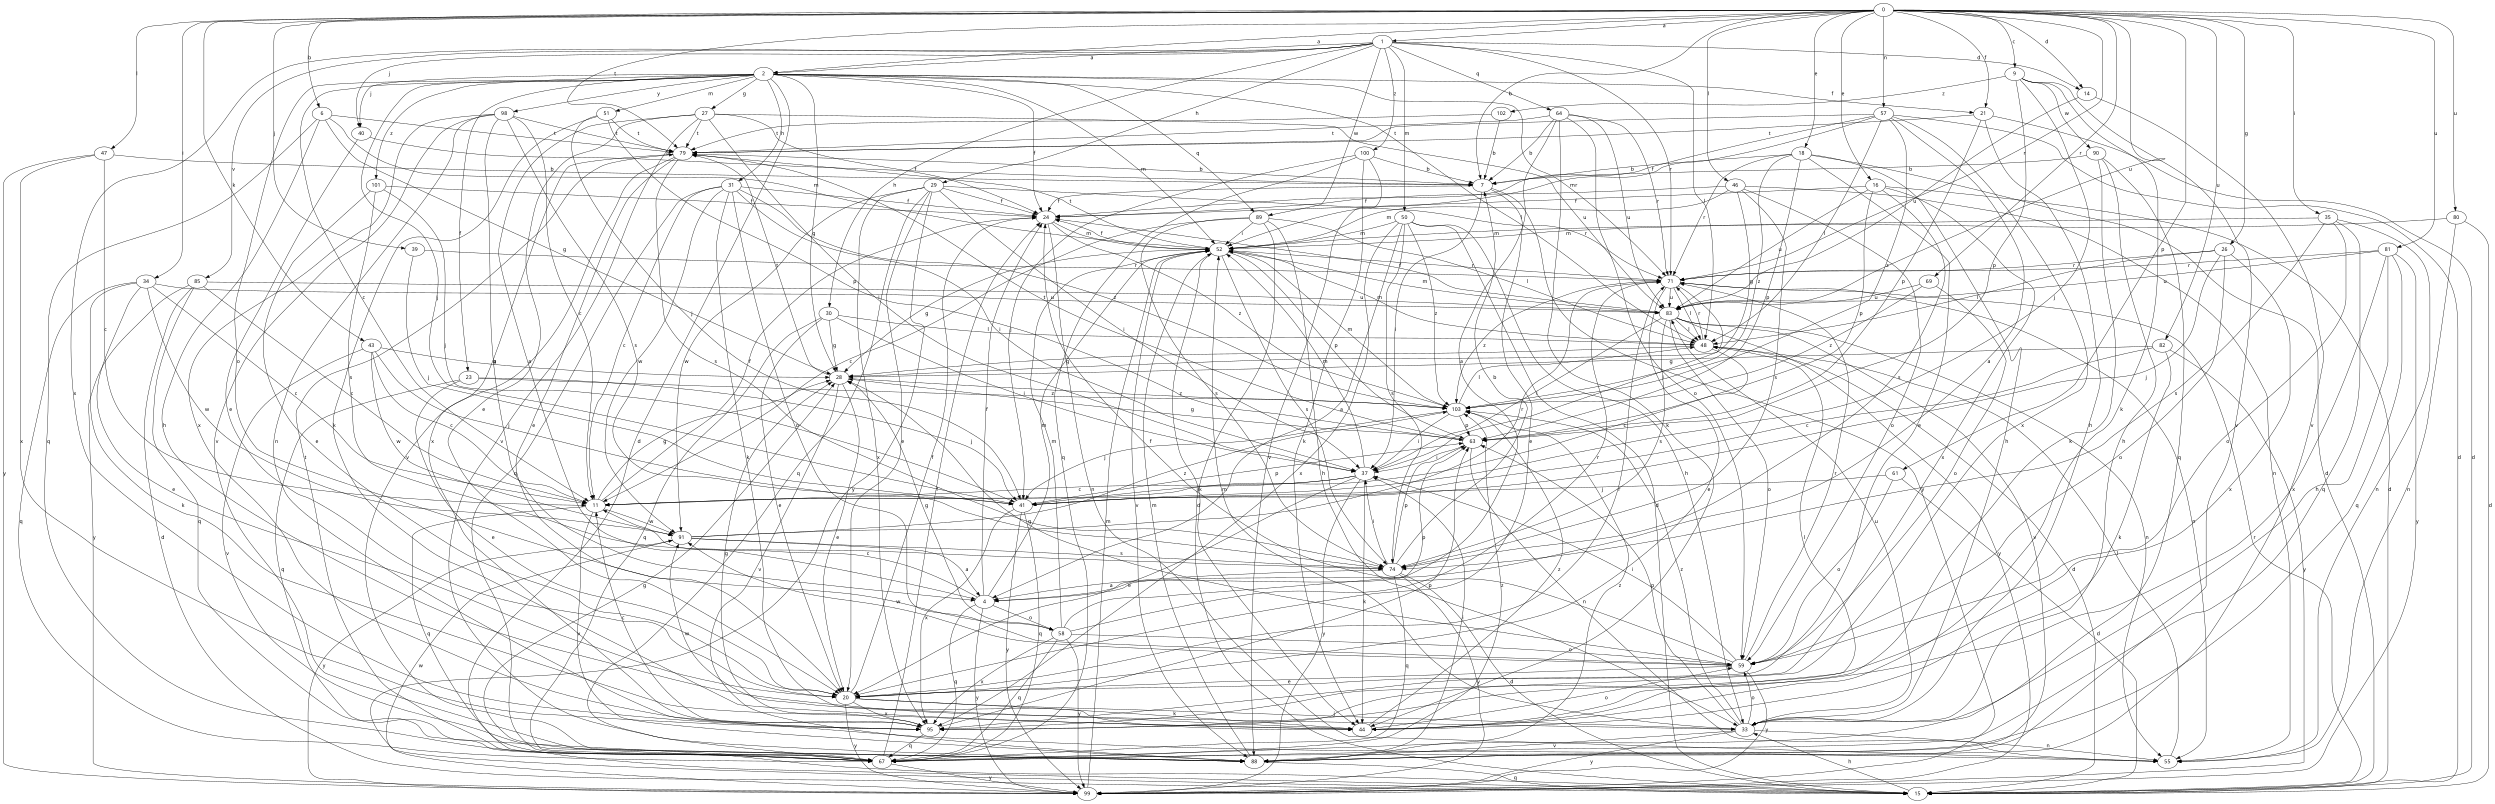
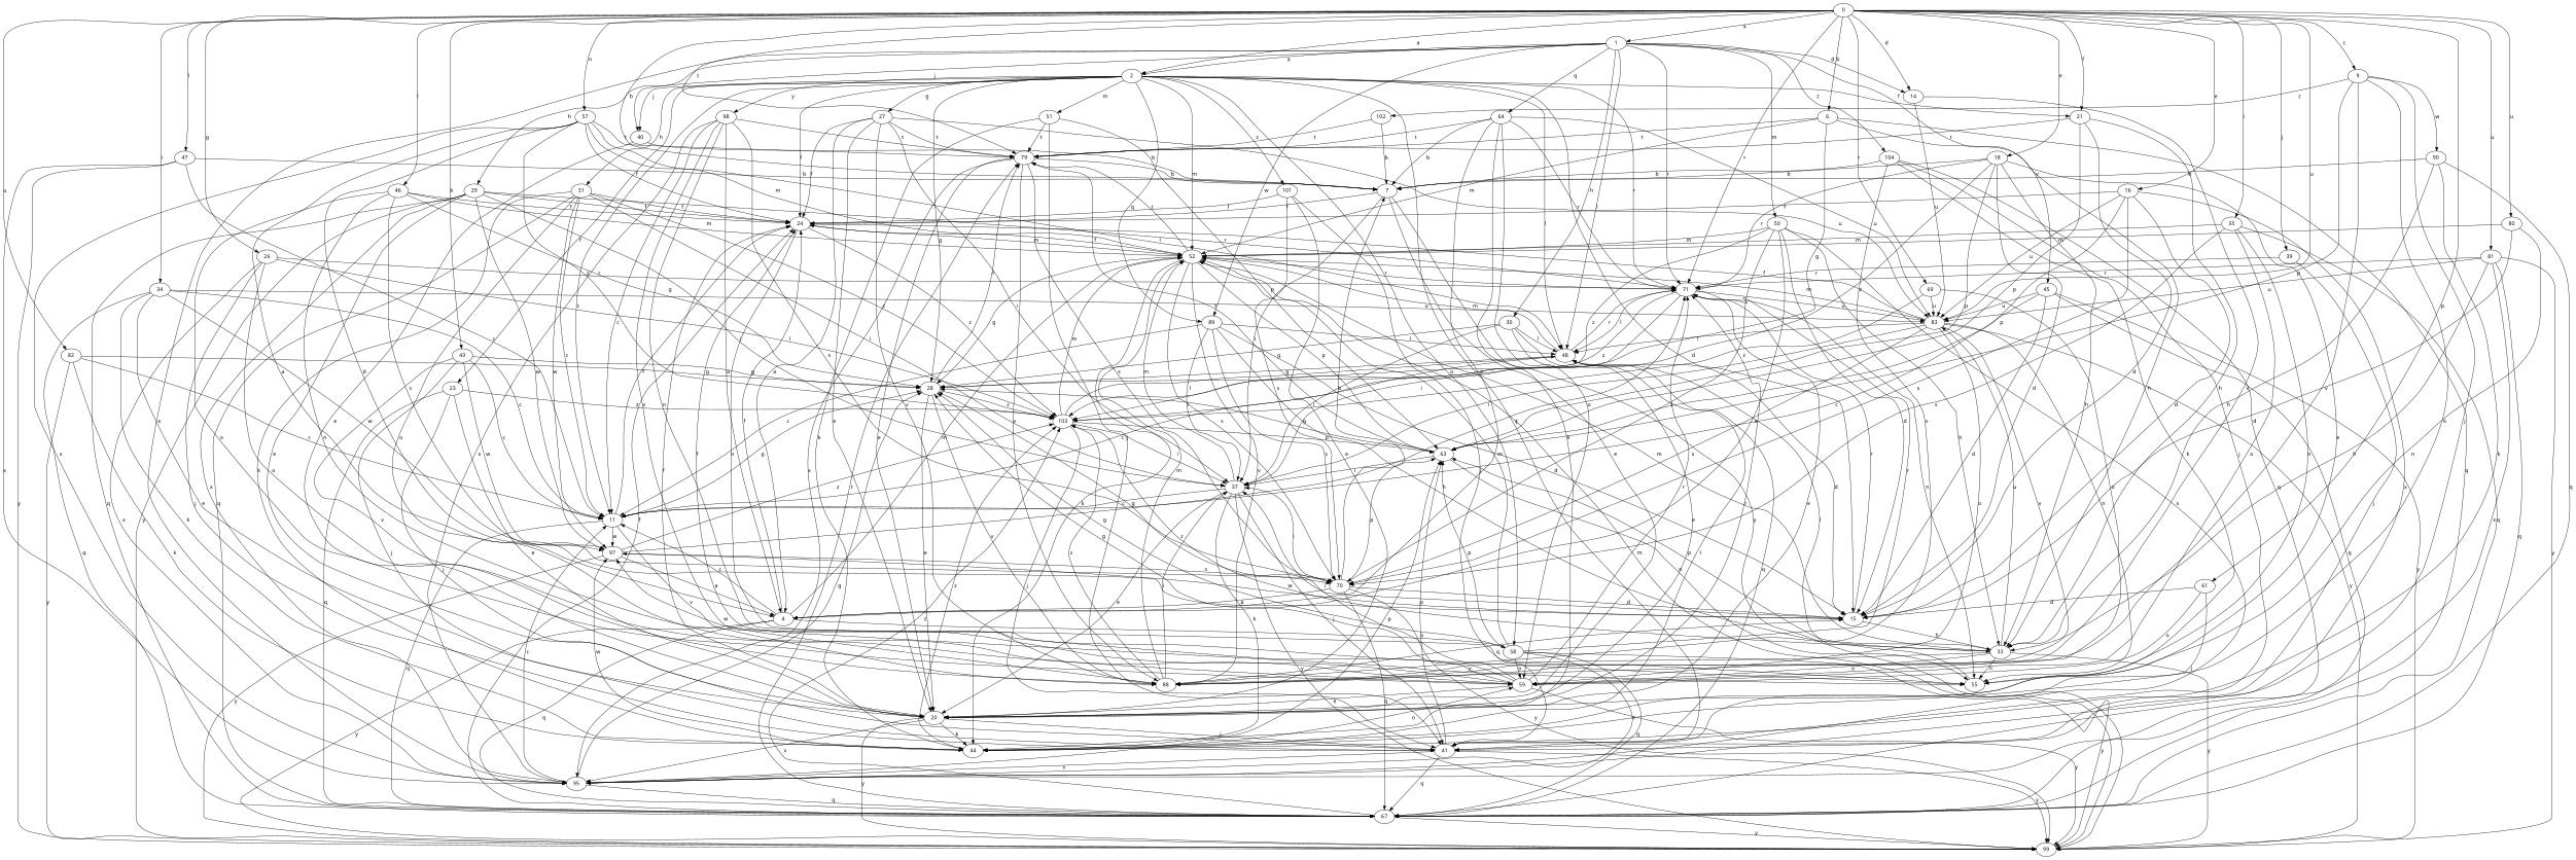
  strict digraph {
    fontname="Noto Sans"
    node [fontname="Noto Sans"]
    edge [fontname="Noto Sans"]
    0
    1
    2
    6
    7
    9
    14
    16
    18
    21
    26
    34
    35
    39
    43
    46
    47
    n18 [label=57]
    61
    69
    71
    79
    80
    81
    82
    83
    29
    30
    40
    48
    50
    64
-   85
+   85 [label=45]
    89
    95
-   100
+   100 [label=104]
    11
    15
    23
    24
    27
    28
    31
    41
    51
    52
    58
    98
    101
    67
    33
    99
    20
    37
    44
    63
    88
    90
    102
-   74
+   74 [label=70]
    103
    59
-   91
+   91 [label=97]
    55
    4
    0 -> 1 [label=a]
    0 -> 2 [label=a]
    0 -> 6 [label=b]
    0 -> 7 [label=b]
    0 -> 9 [label=c]
    0 -> 14 [label=d]
    0 -> 16 [label=e]
    0 -> 18 [label=e]
    0 -> 21 [label=f]
    0 -> 26 [label=g]
    0 -> 34 [label=i]
    0 -> 35 [label=i]
    0 -> 39 [label=j]
    0 -> 43 [label=k]
    0 -> 46 [label=l]
    0 -> 47 [label=l]
    0 -> n18 [label=n]
    0 -> 61 [label=p]
    0 -> 69 [label=r]
    0 -> 71 [label=r]
    0 -> 79 [label=t]
    0 -> 80 [label=u]
    0 -> 81 [label=u]
    0 -> 82 [label=u]
    0 -> 83 [label=u]
    1 -> 2 [label=a]
    1 -> 14 [label=d]
    1 -> 71 [label=r]
    1 -> 29 [label=h]
    1 -> 30 [label=h]
    1 -> 40 [label=j]
    1 -> 48 [label=l]
    1 -> 50 [label=m]
    1 -> 64 [label=q]
    1 -> 85 [label=v]
    1 -> 89 [label=w]
    1 -> 95 [label=x]
    1 -> 100 [label=z]
    2 -> 21 [label=f]
    2 -> 71 [label=r]
    2 -> 40 [label=j]
    2 -> 48 [label=l]
    2 -> 89 [label=q]
    2 -> 11 [label=c]
    2 -> 15 [label=d]
    2 -> 23 [label=f]
    2 -> 24 [label=f]
    2 -> 27 [label=g]
    2 -> 28 [label=g]
    2 -> 31 [label=h]
    2 -> 41 [label=j]
    2 -> 51 [label=m]
    2 -> 52 [label=m]
    2 -> 58 [label=o]
    2 -> 98 [label=y]
    2 -> 101 [label=z]
    6 -> 79 [label=t]
    6 -> 28 [label=g]
    6 -> 52 [label=m]
    6 -> 67 [label=q]
    6 -> 33 [label=h]
    7 -> 24 [label=f]
    7 -> 99 [label=y]
    7 -> 20 [label=e]
    7 -> 37 [label=i]
    9 -> 41 [label=j]
    9 -> 44 [label=k]
    9 -> 63 [label=p]
    9 -> 88 [label=v]
    9 -> 90 [label=w]
    9 -> 102 [label=z]
    14 -> 83 [label=u]
    14 -> 88 [label=v]
    16 -> 83 [label=u]
    16 -> 95 [label=x]
    16 -> 15 [label=d]
    16 -> 24 [label=f]
    16 -> 63 [label=p]
    16 -> 74 [label=s]
    18 -> 7 [label=b]
    18 -> 71 [label=r]
    18 -> 15 [label=d]
    18 -> 33 [label=h]
    18 -> 20 [label=e]
    18 -> 63 [label=p]
    18 -> 103 [label=z]
    21 -> 79 [label=t]
    21 -> 15 [label=d]
    21 -> 33 [label=h]
    21 -> 63 [label=p]
    26 -> 71 [label=r]
-   26 -> 48 [label=l]
+   26 -> 103 [label=l]
    26 -> 95 [label=x]
    26 -> 41 [label=j]
    26 -> 59 [label=o]
    34 -> 83 [label=u]
    34 -> 11 [label=c]
    34 -> 67 [label=q]
    34 -> 20 [label=e]
    34 -> 44 [label=k]
    34 -> 91 [label=w]
    35 -> 52 [label=m]
    35 -> 67 [label=q]
    35 -> 74 [label=s]
    35 -> 59 [label=o]
    35 -> 55 [label=n]
    39 -> 71 [label=r]
    39 -> 41 [label=j]
    43 -> 11 [label=c]
    43 -> 28 [label=g]
    43 -> 41 [label=j]
    43 -> 88 [label=v]
    43 -> 91 [label=w]
    46 -> 24 [label=f]
    46 -> 28 [label=g]
    46 -> 52 [label=m]
    46 -> 74 [label=s]
    46 -> 59 [label=o]
    46 -> 55 [label=n]
    47 -> 7 [label=b]
    47 -> 95 [label=x]
    47 -> 11 [label=c]
    47 -> 99 [label=y]
    n18 -> 79 [label=t]
    n18 -> 48 [label=l]
    n18 -> 95 [label=x]
    n18 -> 15 [label=d]
    n18 -> 24 [label=f]
    n18 -> 52 [label=m]
    n18 -> 103 [label=z]
    n18 -> 4 [label=a]
    61 -> 15 [label=d]
    61 -> 41 [label=j]
    61 -> 59 [label=o]
    69 -> 83 [label=u]
    69 -> 103 [label=z]
    69 -> 59 [label=o]
    71 -> 83 [label=u]
    71 -> 48 [label=l]
    71 -> 20 [label=e]
    71 -> 37 [label=i]
    71 -> 103 [label=z]
    71 -> 55 [label=n]
    79 -> 7 [label=b]
    79 -> 95 [label=x]
    79 -> 20 [label=e]
    79 -> 88 [label=v]
    79 -> 74 [label=s]
    80 -> 15 [label=d]
    80 -> 52 [label=m]
    80 -> 55 [label=n]
    81 -> 71 [label=r]
    81 -> 83 [label=u]
    81 -> 95 [label=x]
    81 -> 67 [label=q]
    81 -> 33 [label=h]
    81 -> 99 [label=y]
    82 -> 11 [label=c]
    82 -> 28 [label=g]
    82 -> 99 [label=y]
    82 -> 44 [label=k]
    83 -> 48 [label=l]
    83 -> 24 [label=f]
    83 -> 52 [label=m]
    83 -> 99 [label=y]
    83 -> 37 [label=i]
    83 -> 88 [label=v]
    83 -> 74 [label=s]
    83 -> 59 [label=o]
    83 -> 55 [label=n]
    29 -> 71 [label=r]
    29 -> 95 [label=x]
    29 -> 24 [label=f]
    29 -> 67 [label=q]
    29 -> 99 [label=y]
    29 -> 20 [label=e]
    29 -> 37 [label=i]
    29 -> 91 [label=w]
    30 -> 48 [label=l]
    30 -> 28 [label=g]
    30 -> 67 [label=q]
    30 -> 20 [label=e]
    30 -> 37 [label=i]
    40 -> 7 [label=b]
    40 -> 20 [label=e]
    48 -> 71 [label=r]
    48 -> 11 [label=c]
    48 -> 15 [label=d]
    48 -> 28 [label=g]
    48 -> 52 [label=m]
    50 -> 95 [label=x]
    50 -> 15 [label=d]
    50 -> 52 [label=m]
    50 -> 33 [label=h]
    50 -> 74 [label=s]
    50 -> 103 [label=z]
    50 -> 4 [label=a]
    64 -> 7 [label=b]
    64 -> 71 [label=r]
    64 -> 79 [label=t]
    64 -> 83 [label=u]
    64 -> 44 [label=k]
    64 -> 59 [label=o]
    64 -> 4 [label=a]
    85 -> 83 [label=u]
    85 -> 11 [label=c]
    85 -> 15 [label=d]
    85 -> 67 [label=q]
    85 -> 99 [label=y]
    89 -> 48 [label=l]
    89 -> 11 [label=c]
    89 -> 15 [label=d]
    89 -> 33 [label=h]
-   89 -> 52 [label=i]
+   89 -> 37 [label=i]
    89 -> 74 [label=s]
    95 -> 11 [label=c]
    95 -> 28 [label=g]
    95 -> 67 [label=q]
    95 -> 63 [label=p]
    100 -> 7 [label=b]
    100 -> 41 [label=j]
    100 -> 67 [label=q]
    100 -> 44 [label=k]
    100 -> 88 [label=v]
    11 -> 24 [label=f]
    11 -> 28 [label=g]
    11 -> 67 [label=q]
    11 -> 88 [label=v]
    11 -> 91 [label=w]
    15 -> 71 [label=r]
    15 -> 28 [label=g]
    15 -> 33 [label=h]
    15 -> 91 [label=w]
    23 -> 41 [label=j]
    23 -> 67 [label=q]
    23 -> 20 [label=e]
    23 -> 103 [label=z]
    24 -> 52 [label=m]
    24 -> 103 [label=z]
    24 -> 55 [label=n]
    27 -> 79 [label=t]
    27 -> 83 [label=u]
    27 -> 24 [label=f]
    27 -> 20 [label=e]
    27 -> 37 [label=i]
    27 -> 88 [label=v]
    27 -> 4 [label=a]
    28 -> 79 [label=t]
    28 -> 20 [label=e]
    28 -> 88 [label=v]
    28 -> 103 [label=z]
    31 -> 11 [label=c]
    31 -> 24 [label=f]
    31 -> 67 [label=q]
    31 -> 37 [label=i]
    31 -> 44 [label=k]
    31 -> 103 [label=z]
    31 -> 59 [label=o]
    31 -> 91 [label=w]
    41 -> 95 [label=x]
    41 -> 67 [label=q]
    41 -> 99 [label=y]
    41 -> 63 [label=p]
    51 -> 79 [label=t]
    51 -> 41 [label=j]
    51 -> 44 [label=k]
    51 -> 63 [label=p]
    52 -> 71 [label=r]
    52 -> 79 [label=t]
    52 -> 24 [label=f]
    52 -> 28 [label=g]
    52 -> 44 [label=k]
    52 -> 63 [label=p]
    52 -> 88 [label=v]
    52 -> 74 [label=s]
    58 -> 71 [label=r]
    58 -> 95 [label=x]
    58 -> 28 [label=g]
    58 -> 52 [label=m]
    58 -> 67 [label=q]
    58 -> 99 [label=y]
    58 -> 63 [label=p]
    58 -> 59 [label=o]
    98 -> 79 [label=t]
    98 -> 95 [label=x]
    98 -> 11 [label=c]
    98 -> 88 [label=v]
    98 -> 74 [label=s]
    98 -> 55 [label=n]
    98 -> 4 [label=a]
    101 -> 24 [label=f]
    101 -> 41 [label=j]
    101 -> 20 [label=e]
    101 -> 74 [label=s]
    67 -> 79 [label=t]
    67 -> 24 [label=f]
    67 -> 99 [label=y]
    67 -> 103 [label=z]
    33 -> 83 [label=u]
    33 -> 52 [label=m]
    33 -> 99 [label=y]
    33 -> 63 [label=p]
    33 -> 88 [label=v]
    33 -> 103 [label=z]
    33 -> 59 [label=o]
    33 -> 55 [label=n]
    99 -> 52 [label=m]
    20 -> 71 [label=r]
    20 -> 95 [label=x]
    20 -> 24 [label=f]
-   20 -> 33 [label=j]
+   20 -> 41 [label=j]
    20 -> 99 [label=y]
    20 -> 44 [label=k]
    37 -> 11 [label=c]
    37 -> 41 [label=j]
    37 -> 52 [label=m]
    37 -> 99 [label=y]
    37 -> 20 [label=e]
    37 -> 44 [label=k]
    44 -> 48 [label=l]
    44 -> 103 [label=z]
    44 -> 59 [label=o]
    44 -> 91 [label=w]
    63 -> 79 [label=t]
    63 -> 28 [label=g]
    63 -> 37 [label=i]
    63 -> 55 [label=n]
    88 -> 15 [label=q]
    88 -> 52 [label=m]
    88 -> 37 [label=i]
    88 -> 103 [label=z]
    90 -> 7 [label=b]
    90 -> 67 [label=q]
    90 -> 33 [label=h]
    90 -> 44 [label=k]
    102 -> 7 [label=b]
    102 -> 79 [label=t]
    74 -> 7 [label=b]
    74 -> 15 [label=d]
    74 -> 67 [label=q]
    74 -> 99 [label=y]
    74 -> 37 [label=i]
    74 -> 63 [label=p]
    74 -> 4 [label=a]
    103 -> 48 [label=l]
    103 -> 41 [label=j]
    103 -> 52 [label=m]
    103 -> 37 [label=i]
    103 -> 63 [label=p]
    59 -> 71 [label=r]
    59 -> 24 [label=f]
    59 -> 28 [label=g]
    59 -> 99 [label=y]
    59 -> 20 [label=e]
    59 -> 37 [label=i]
    59 -> 91 [label=w]
    91 -> 71 [label=r]
    91 -> 99 [label=y]
    91 -> 74 [label=s]
    91 -> 103 [label=z]
    91 -> 4 [label=a]
    55 -> 48 [label=l]
    4 -> 11 [label=c]
    4 -> 24 [label=f]
    4 -> 52 [label=m]
    4 -> 58 [label=o]
    4 -> 67 [label=q]
    4 -> 99 [label=y]
  }
